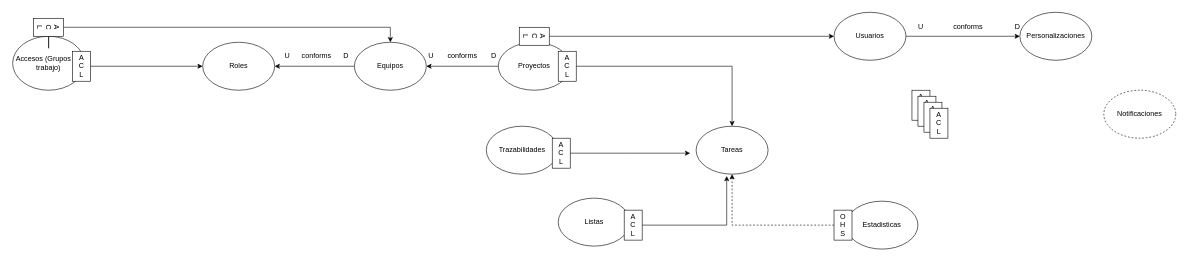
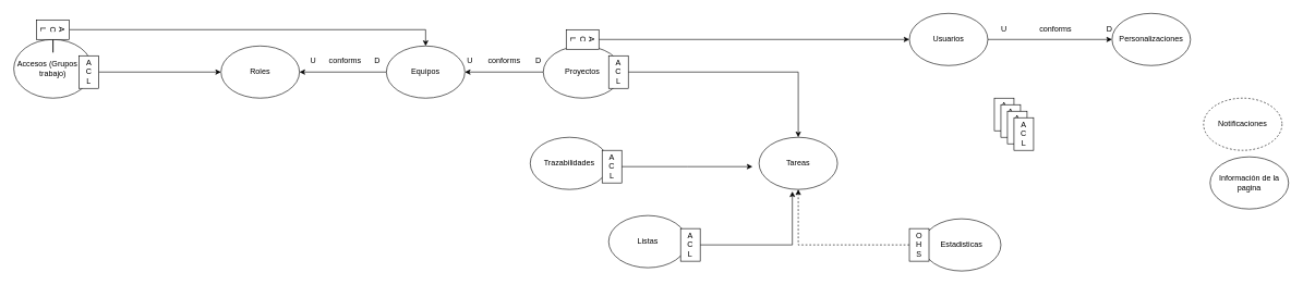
  <mxCell id="0" />
  <mxCell id="1" parent="0" />
+ <mxCell id="2" value="Información de la pagina" style="ellipse;whiteSpace=wrap;html=1;" parent="1" vertex="1"><mxGeometry x="1850" y="240" width="120" height="80" as="geometry" /></mxCell>
  <mxCell id="3" value="Listas" style="ellipse;whiteSpace=wrap;html=1;" parent="1" vertex="1"><mxGeometry x="930" y="330" width="120" height="80" as="geometry" /></mxCell>
  <mxCell id="4" value="Tareas" style="ellipse;whiteSpace=wrap;html=1;" parent="1" vertex="1"><mxGeometry x="1160" y="210" width="120" height="80" as="geometry" /></mxCell>
  <mxCell id="5" style="edgeStyle=orthogonalEdgeStyle;rounded=0;orthogonalLoop=1;jettySize=auto;html=1;entryX=1;entryY=0.5;entryDx=0;entryDy=0;" parent="1" source="6" target="9" edge="1"><mxGeometry relative="1" as="geometry" /></mxCell>
  <mxCell id="6" value="Equipos" style="ellipse;whiteSpace=wrap;html=1;" parent="1" vertex="1"><mxGeometry x="590" y="70" width="120" height="80" as="geometry" /></mxCell>
  <mxCell id="7" style="edgeStyle=orthogonalEdgeStyle;rounded=0;orthogonalLoop=1;jettySize=auto;html=1;entryX=0;entryY=0.5;entryDx=0;entryDy=0;" parent="1" source="8" target="13" edge="1"><mxGeometry relative="1" as="geometry" /></mxCell>
  <mxCell id="8" value="Usuarios" style="ellipse;whiteSpace=wrap;html=1;" parent="1" vertex="1"><mxGeometry x="1390" y="20" width="120" height="80" as="geometry" /></mxCell>
  <mxCell id="9" value="Roles" style="ellipse;whiteSpace=wrap;html=1;" parent="1" vertex="1"><mxGeometry x="337" y="70" width="120" height="80" as="geometry" /></mxCell>
  <mxCell id="10" value="Trazabilidades" style="ellipse;whiteSpace=wrap;html=1;" parent="1" vertex="1"><mxGeometry x="810" y="210" width="120" height="80" as="geometry" /></mxCell>
  <mxCell id="11" style="edgeStyle=orthogonalEdgeStyle;rounded=0;orthogonalLoop=1;jettySize=auto;html=1;entryX=1;entryY=0.5;entryDx=0;entryDy=0;" parent="1" source="12" target="6" edge="1"><mxGeometry relative="1" as="geometry" /></mxCell>
  <mxCell id="12" value="Proyectos" style="ellipse;whiteSpace=wrap;html=1;" parent="1" vertex="1"><mxGeometry x="830" y="70" width="120" height="80" as="geometry" /></mxCell>
  <mxCell id="13" value="Personalizaciones" style="ellipse;whiteSpace=wrap;html=1;" parent="1" vertex="1"><mxGeometry x="1700" y="20" width="120" height="80" as="geometry" /></mxCell>
  <mxCell id="14" value="Estadisticas" style="ellipse;whiteSpace=wrap;html=1;" parent="1" vertex="1"><mxGeometry x="1410" y="335" width="120" height="80" as="geometry" /></mxCell>
  <mxCell id="15" value="Accesos (Grupos de trabajo)" style="ellipse;whiteSpace=wrap;html=1;" parent="1" vertex="1"><mxGeometry x="20" y="60" width="120" height="90" as="geometry" /></mxCell>
  <mxCell id="16" value="Notificaciones" style="ellipse;whiteSpace=wrap;html=1;dashed=1;" parent="1" vertex="1"><mxGeometry x="1840" y="150" width="120" height="80" as="geometry" /></mxCell>
  <mxCell id="17" value="A&lt;br&gt;C&lt;br&gt;L" style="rounded=0;whiteSpace=wrap;html=1;" parent="1" vertex="1"><mxGeometry x="1520" y="150" width="30" height="50" as="geometry" /></mxCell>
  <mxCell id="18" style="edgeStyle=orthogonalEdgeStyle;rounded=0;orthogonalLoop=1;jettySize=auto;html=1;" parent="1" source="19" target="8" edge="1"><mxGeometry relative="1" as="geometry"><mxPoint x="1280" y="20" as="targetPoint" /></mxGeometry></mxCell>
  <mxCell id="19" value="A&lt;br&gt;C&lt;br&gt;L" style="rounded=0;whiteSpace=wrap;html=1;rotation=90;" parent="1" vertex="1"><mxGeometry x="875" y="35" width="30" height="50" as="geometry" /></mxCell>
  <mxCell id="20" style="edgeStyle=orthogonalEdgeStyle;rounded=0;orthogonalLoop=1;jettySize=auto;html=1;entryX=0.5;entryY=0;entryDx=0;entryDy=0;" parent="1" source="22" target="6" edge="1"><mxGeometry relative="1" as="geometry" /></mxCell>
  <mxCell id="21" style="edgeStyle=orthogonalEdgeStyle;rounded=0;orthogonalLoop=1;jettySize=auto;html=1;entryX=0.5;entryY=0;entryDx=0;entryDy=0;" parent="1" source="22" target="15" edge="1"><mxGeometry relative="1" as="geometry" /></mxCell>
  <mxCell id="22" value="A&lt;br&gt;C&lt;br&gt;L" style="rounded=0;whiteSpace=wrap;html=1;rotation=90;" parent="1" vertex="1"><mxGeometry x="65" y="20" width="30" height="50" as="geometry" /></mxCell>
  <mxCell id="23" style="edgeStyle=orthogonalEdgeStyle;rounded=0;orthogonalLoop=1;jettySize=auto;html=1;entryX=0;entryY=0.5;entryDx=0;entryDy=0;" parent="1" source="24" target="9" edge="1"><mxGeometry relative="1" as="geometry" /></mxCell>
  <mxCell id="24" value="A&lt;br&gt;C&lt;br&gt;L" style="rounded=0;whiteSpace=wrap;html=1;" parent="1" vertex="1"><mxGeometry x="120" y="85" width="30" height="50" as="geometry" /></mxCell>
  <mxCell id="25" style="edgeStyle=orthogonalEdgeStyle;rounded=0;orthogonalLoop=1;jettySize=auto;html=1;entryX=0.5;entryY=0;entryDx=0;entryDy=0;" parent="1" source="26" target="4" edge="1"><mxGeometry relative="1" as="geometry" /></mxCell>
  <mxCell id="26" value="A&lt;br&gt;C&lt;br&gt;L" style="rounded=0;whiteSpace=wrap;html=1;" parent="1" vertex="1"><mxGeometry x="930" y="85" width="30" height="50" as="geometry" /></mxCell>
  <mxCell id="27" style="edgeStyle=orthogonalEdgeStyle;rounded=0;orthogonalLoop=1;jettySize=auto;html=1;" parent="1" source="28" edge="1"><mxGeometry relative="1" as="geometry"><mxPoint x="1150" y="255" as="targetPoint" /></mxGeometry></mxCell>
  <mxCell id="28" value="A&lt;br&gt;C&lt;br&gt;L" style="rounded=0;whiteSpace=wrap;html=1;" parent="1" vertex="1"><mxGeometry x="920" y="230" width="30" height="50" as="geometry" /></mxCell>
  <mxCell id="29" style="edgeStyle=orthogonalEdgeStyle;rounded=0;orthogonalLoop=1;jettySize=auto;html=1;entryX=0.425;entryY=1.038;entryDx=0;entryDy=0;entryPerimeter=0;" parent="1" source="30" target="4" edge="1"><mxGeometry relative="1" as="geometry" /></mxCell>
  <mxCell id="30" value="A&lt;br&gt;C&lt;br&gt;L" style="rounded=0;whiteSpace=wrap;html=1;" parent="1" vertex="1"><mxGeometry x="1040" y="350" width="30" height="50" as="geometry" /></mxCell>
  <mxCell id="31" style="edgeStyle=orthogonalEdgeStyle;rounded=0;orthogonalLoop=1;jettySize=auto;html=1;entryX=0.5;entryY=1;entryDx=0;entryDy=0;dashed=1;" parent="1" source="32" target="4" edge="1"><mxGeometry relative="1" as="geometry" /></mxCell>
  <mxCell id="32" value="O&lt;br&gt;H&lt;br&gt;S" style="rounded=0;whiteSpace=wrap;html=1;" parent="1" vertex="1"><mxGeometry x="1390" y="350" width="30" height="50" as="geometry" /></mxCell>
  <mxCell id="33" value="U&amp;nbsp; &amp;nbsp; &amp;nbsp; &amp;nbsp;conforms&amp;nbsp; &amp;nbsp; &amp;nbsp; &amp;nbsp;D" style="text;html=1;align=center;verticalAlign=middle;resizable=0;points=[];autosize=1;strokeColor=none;fillColor=none;" parent="1" vertex="1"><mxGeometry x="700" y="78" width="140" height="30" as="geometry" /></mxCell>
  <mxCell id="34" value="&amp;nbsp;U&amp;nbsp; &amp;nbsp; &amp;nbsp; conforms&amp;nbsp; &amp;nbsp; &amp;nbsp; D" style="text;html=1;align=center;verticalAlign=middle;resizable=0;points=[];autosize=1;strokeColor=none;fillColor=none;" parent="1" vertex="1"><mxGeometry x="460" y="78" width="130" height="30" as="geometry" /></mxCell>
  <mxCell id="35" value="&amp;nbsp; &amp;nbsp;U&amp;nbsp; &amp;nbsp; &amp;nbsp; &amp;nbsp; &amp;nbsp; &amp;nbsp; &amp;nbsp; &amp;nbsp;conforms&amp;nbsp; &amp;nbsp; &amp;nbsp; &amp;nbsp; &amp;nbsp; &amp;nbsp; &amp;nbsp; &amp;nbsp; D" style="text;html=1;align=center;verticalAlign=middle;resizable=0;points=[];autosize=1;strokeColor=none;fillColor=none;" parent="1" vertex="1"><mxGeometry x="1510" y="30" width="200" height="30" as="geometry" /></mxCell>
  <mxCell id="36" value="A&lt;br&gt;C&lt;br&gt;L" style="rounded=0;whiteSpace=wrap;html=1;" parent="1" vertex="1"><mxGeometry x="1530" y="160" width="30" height="50" as="geometry" /></mxCell>
  <mxCell id="37" value="A&lt;br&gt;C&lt;br&gt;L" style="rounded=0;whiteSpace=wrap;html=1;" parent="1" vertex="1"><mxGeometry x="1540" y="170" width="30" height="50" as="geometry" /></mxCell>
  <mxCell id="38" value="A&lt;br&gt;C&lt;br&gt;L" style="rounded=0;whiteSpace=wrap;html=1;" parent="1" vertex="1"><mxGeometry x="1550" y="180" width="30" height="50" as="geometry" /></mxCell>
